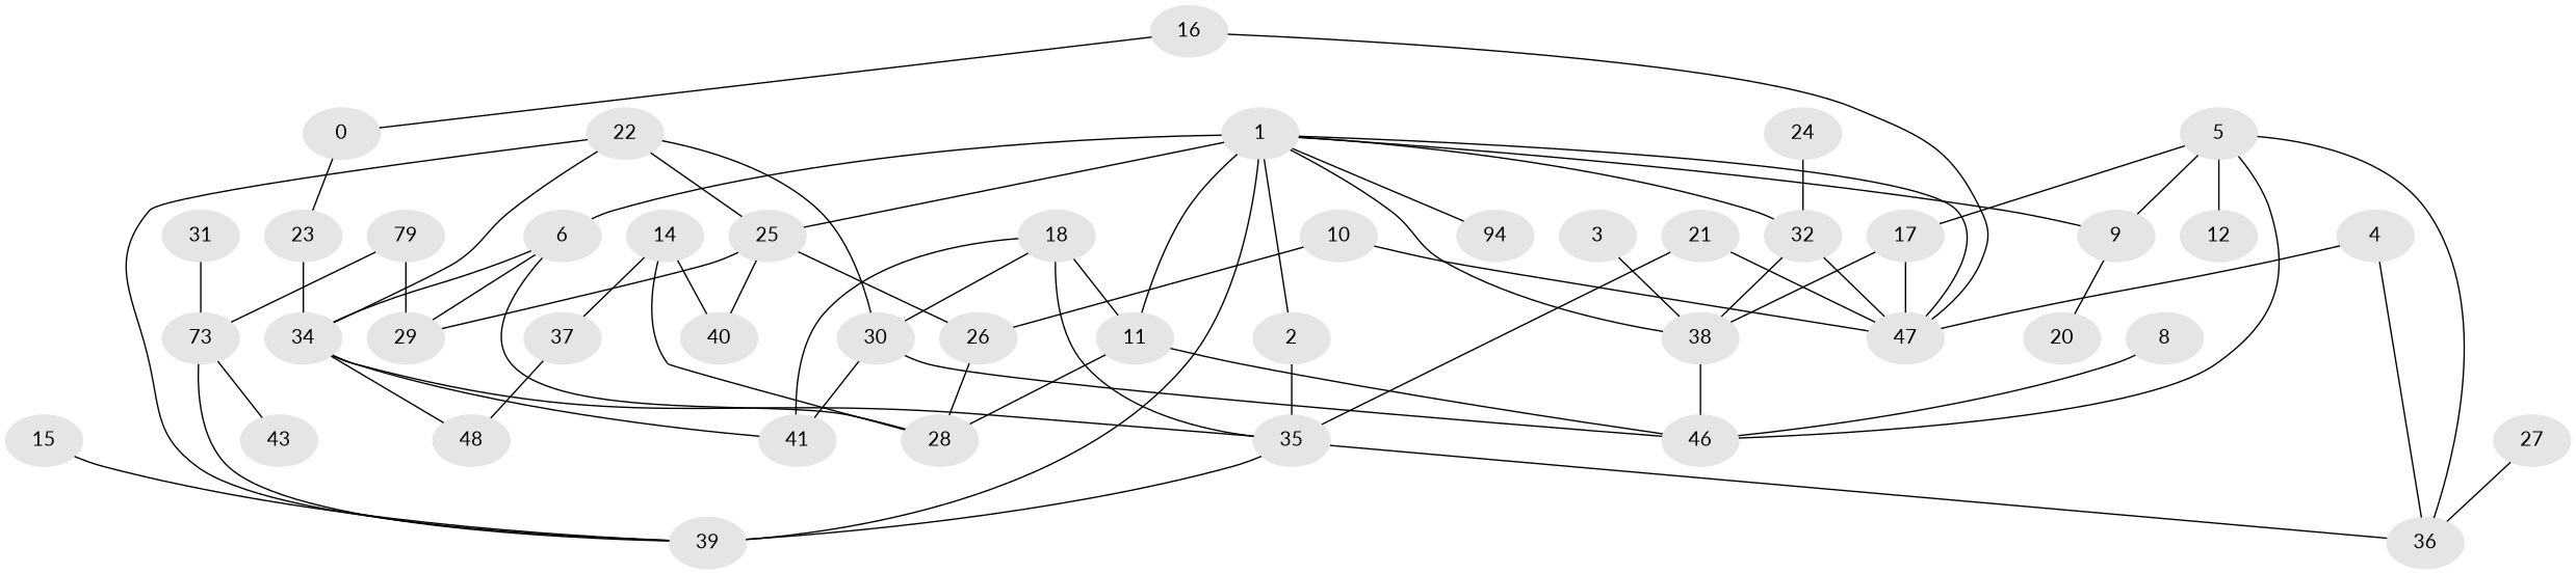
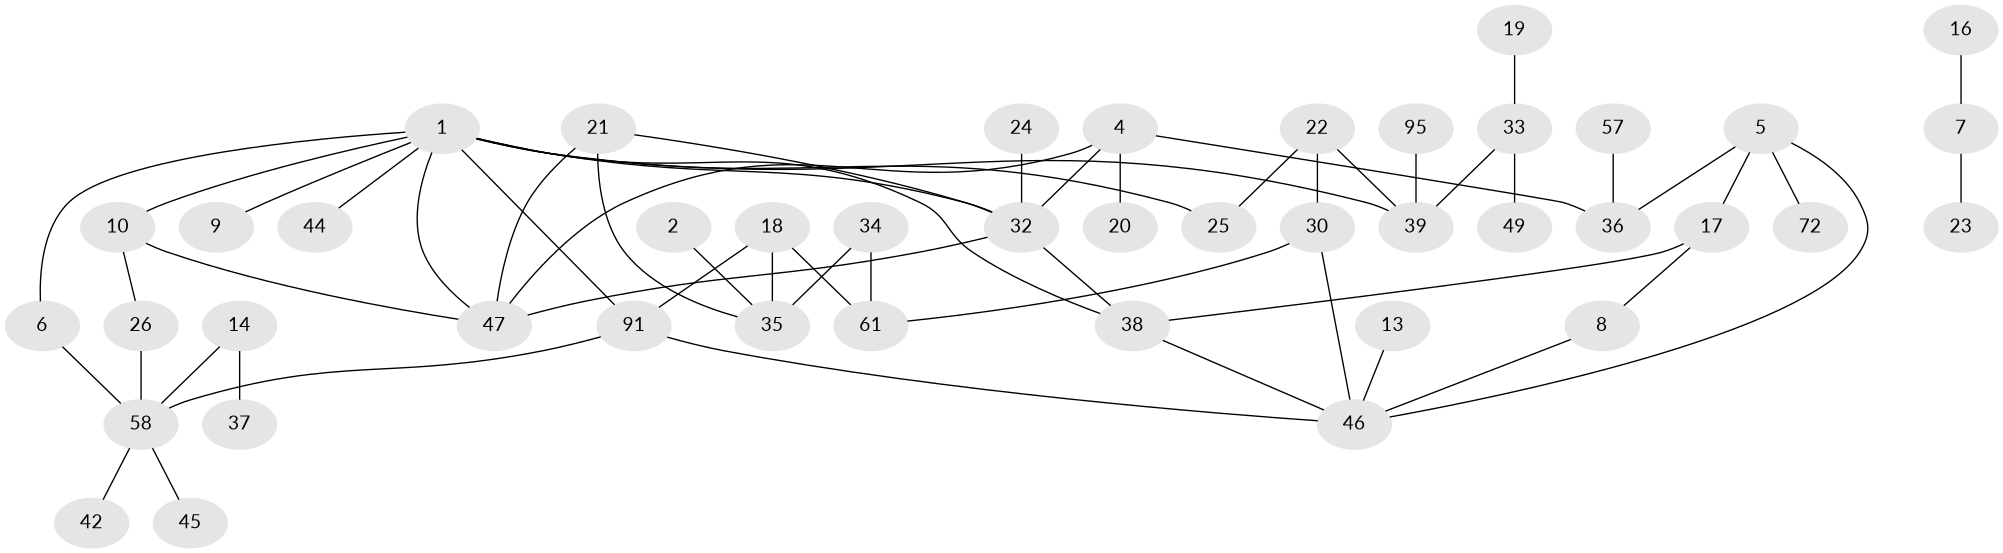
  graph {
    fontname=Lato
    node [color=gray90 fontname=Lato style=filled]
    edge [fontname=Lato weight=1.0]
    1
    2
    6
    9
-   11
+   11 [label=91]
    25
    32
    38
    39
-   44 [label=94]
+   44
    47
    35
-   28
-   29
+   28 [label=58]
    34
    46
    26
-   40
    36
-   3
    4
    20
-   7 [label=0]
+   7
    23
    5
-   12
+   12 [label=72]
    17
-   41
-   48
+   42
+   45
+   41 [label=61]
    8
    10
+   13
    14
    37
-   15
+   15 [label=95]
    16
    18
    30
-   19 [label=79]
-   33 [label=73]
+   19
+   33
    21
    22
    24
-   27
-   31
-   43
-   1 -- 2
+   27 [label=57]
+   43 [label=49]
+   1 -- 10
    1 -- 6
    1 -- 9
    1 -- 11
    1 -- 25
    1 -- 32
    1 -- 38
    1 -- 39 [weight=2.0]
    1 -- 44
    1 -- 47
    2 -- 35
    6 -- 28
-   6 -- 29
-   6 -- 34
    11 -- 28
    11 -- 46
-   25 -- 29
-   25 -- 26
-   25 -- 40
    32 -- 38
    32 -- 47
    38 -- 46
-   35 -- 39
-   35 -- 36
+   28 -- 42
+   28 -- 45
    34 -- 35
    34 -- 41
-   34 -- 48
    26 -- 28
-   3 -- 38
+   4 -- 32
    4 -- 47
    4 -- 36
-   9 -- 20
+   4 -- 20
    7 -- 23
-   23 -- 34
-   5 -- 9
    5 -- 46
    5 -- 36
    5 -- 12
    5 -- 17
    17 -- 38
-   17 -- 47
+   17 -- 8
    8 -- 46
    10 -- 47
    10 -- 26
+   13 -- 46
    14 -- 28
-   14 -- 40
    14 -- 37
-   37 -- 48
    15 -- 39
-   16 -- 47
    16 -- 7
    18 -- 11
    18 -- 35 [weight=2.0]
    18 -- 41
-   18 -- 30
    30 -- 46
    30 -- 41
-   19 -- 29
    19 -- 33
    33 -- 39
    33 -- 43
+   21 -- 32
    21 -- 47
    21 -- 35
    22 -- 25
    22 -- 39
-   22 -- 34
    22 -- 30
    24 -- 32
    27 -- 36
-   31 -- 33
  }
